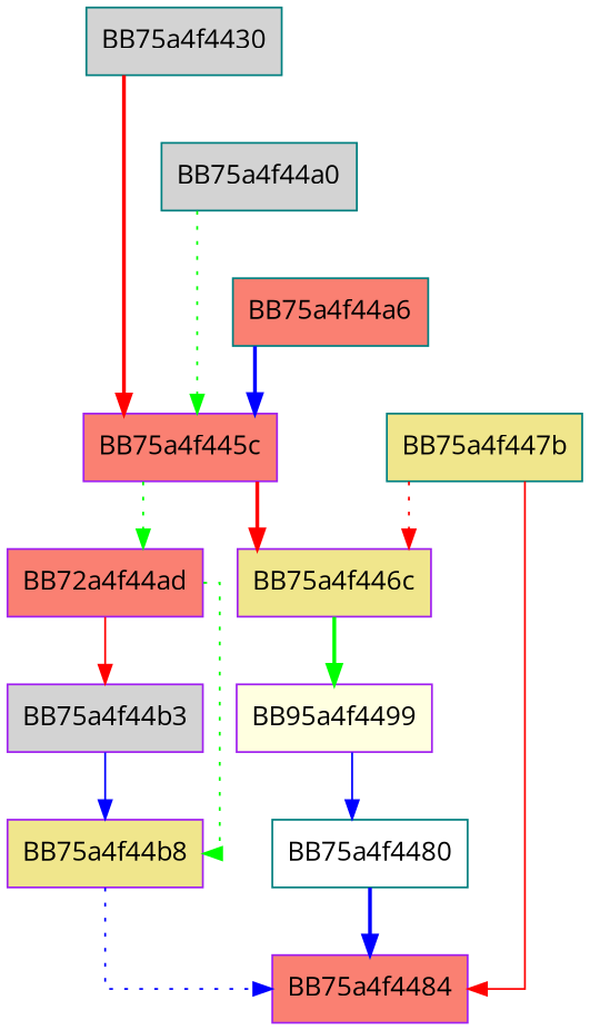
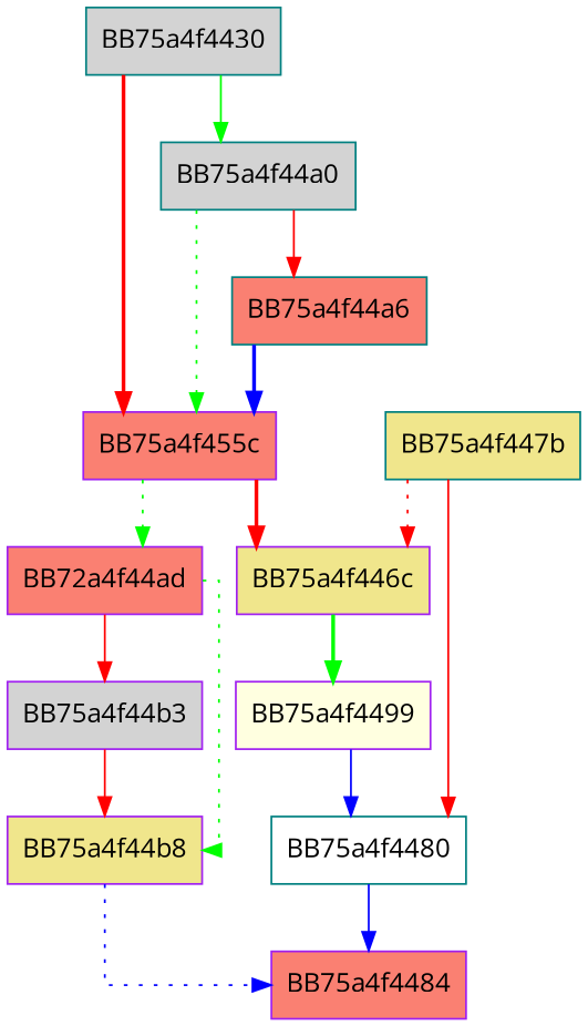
  digraph {
    fontname="Open Sans"
    splines=ortho
    node [color=purple fillcolor=salmon fontname="Open Sans" shape=box style=filled]
    edge [color=red fontname="Open Sans" style=solid]
    BB75a4f4430 [color=teal fillcolor=lightgrey]
    BB75a4f44a0 [color=teal fillcolor=lightgrey]
-   BB75a4f445c
+   BB75a4f445c [label=BB75a4f455c]
    BB75a4f44a6 [color=teal]
    n5 [label=BB72a4f44ad]
    BB75a4f446c [fillcolor=khaki]
    BB75a4f44b8 [fillcolor=khaki]
    BB75a4f44b3 [fillcolor=lightgrey]
-   BB75a4f4499 [fillcolor=lightyellow label=BB95a4f4499]
+   BB75a4f4499 [fillcolor=lightyellow]
    BB75a4f4484
    BB75a4f4480 [color=teal fillcolor=white]
    BB75a4f447b [color=teal fillcolor=khaki]
+   BB75a4f4430 -> BB75a4f44a0 [color=green]
    BB75a4f4430 -> BB75a4f445c [style=bold]
    BB75a4f44a0 -> BB75a4f445c [color=green style=dotted]
+   BB75a4f44a0 -> BB75a4f44a6
    BB75a4f445c -> n5 [color=green style=dotted]
    BB75a4f445c -> BB75a4f446c [style=bold]
    BB75a4f44a6 -> BB75a4f445c [color=blue style=bold]
    n5 -> BB75a4f44b8 [color=green style=dotted]
    n5 -> BB75a4f44b3
    BB75a4f446c -> BB75a4f4499 [color=green style=bold]
    BB75a4f44b8 -> BB75a4f4484 [color=blue style=dotted]
-   BB75a4f44b3 -> BB75a4f44b8 [color=blue]
+   BB75a4f44b3 -> BB75a4f44b8
    BB75a4f4499 -> BB75a4f4480 [color=blue]
-   BB75a4f4480 -> BB75a4f4484 [color=blue style=bold]
+   BB75a4f4480 -> BB75a4f4484 [color=blue]
    BB75a4f447b -> BB75a4f446c [style=dotted]
-   BB75a4f447b -> BB75a4f4484
+   BB75a4f447b -> BB75a4f4480
  }
